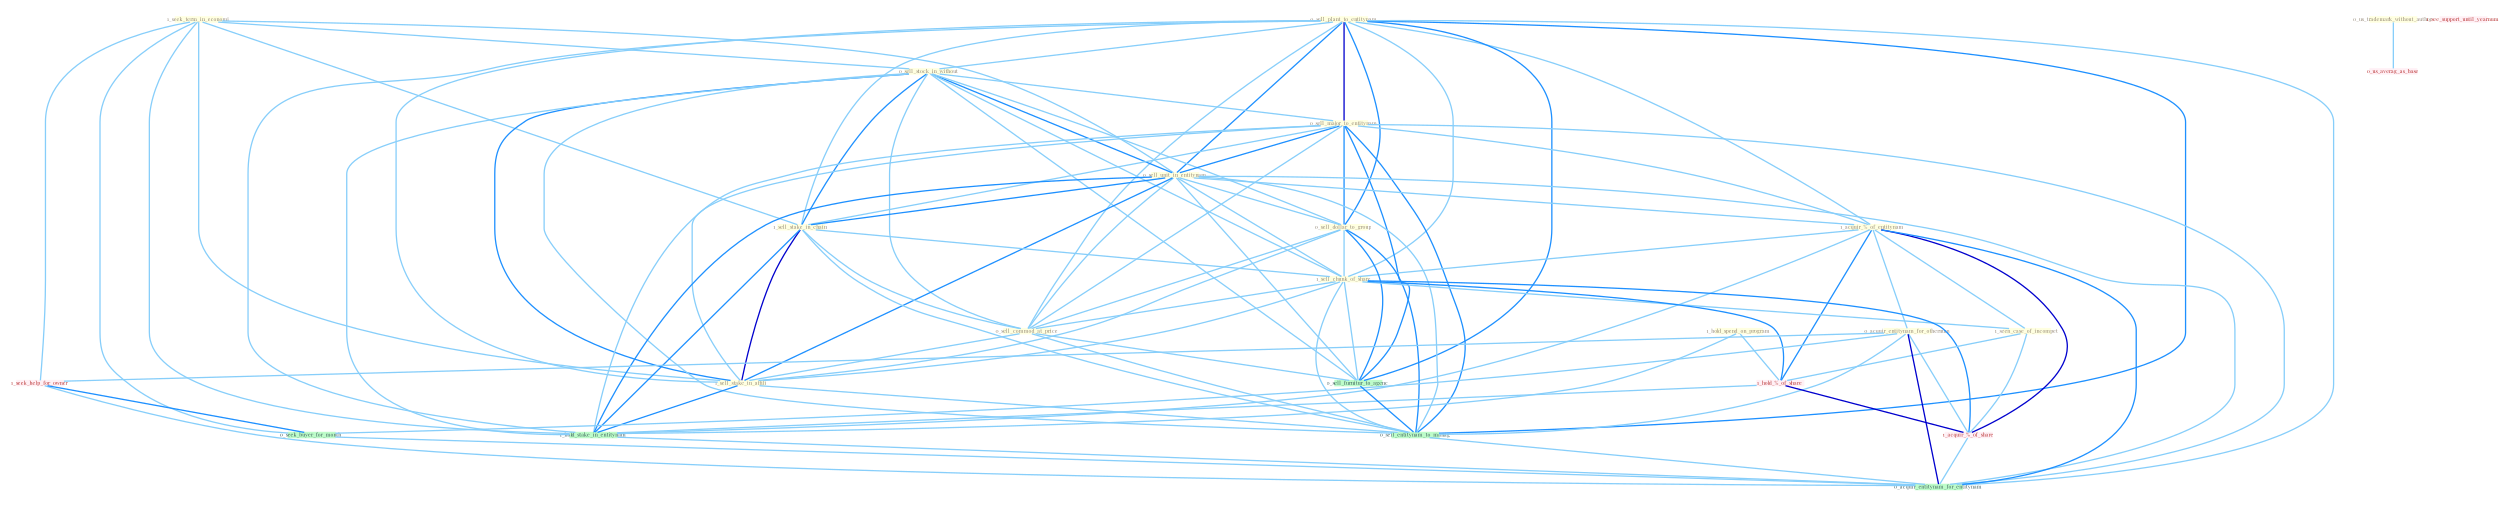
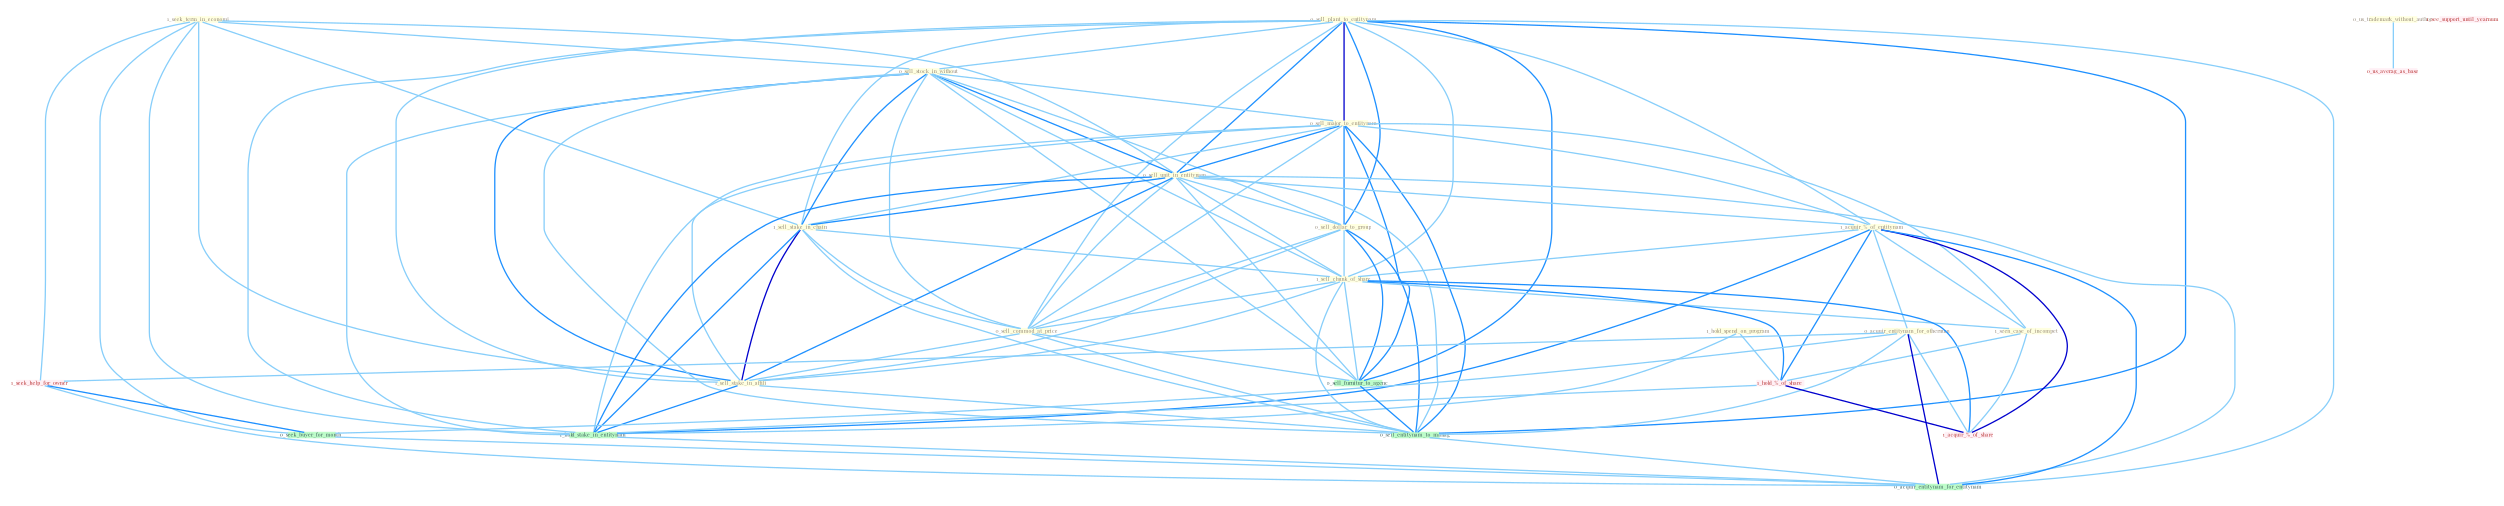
  graph {
    fontname="Playfair Display"
    node [color="#ffffe0" fixedsize=true fontcolor="#8b7d6b" fontname="Playfair Display" fontsize=4 shape=polygon style=filled]
    edge [color="#87cefa" fontname="Playfair Display" w=1]
    "0_sell_plant_to_entitynam " [height=.06 width=.5]
    "1_seek_term_in_economi " [height=.06 width=.5]
    n3 [height=.06 label="0_sell_stock_in_without" width=.5]
    "0_sell_major_to_entitynam " [height=.06 width=.5]
    "0_sell_unit_in_entitynam " [height=.06 width=.5]
    "1_hold_spend_on_program " [height=.06 width=.5]
    "1_acquir_%_of_entitynam " [height=.06 width=.5]
    "1_sell_stake_in_chain " [height=.06 width=.5]
    "0_sell_dollar_to_group " [height=.06 width=.5]
    "1_sell_chunk_of_share " [height=.06 width=.5]
    "0_sell_commod_at_price " [height=.06 width=.5]
    "1_sell_stake_in_affili " [height=.06 width=.5]
    "1_seen_case_of_incompet " [height=.06 width=.5]
    "0_us_trademark_without_author " [height=.06 width=.5]
    "0_acquir_entitynam_for_othernum " [height=.06 width=.5]
    "1_hold_%_of_share " [color="#fff0f5" fontcolor="#b22222" height=.06 width=.5]
    "1_seek_help_for_owner " [color="#fff0f5" fontcolor="#b22222" height=.06 width=.5]
    "1_acquir_%_of_share " [color="#fff0f5" fontcolor="#b22222" height=.06 width=.5]
    "1_see_support_until_yearnum " [color="#fff0f5" fontcolor="#b22222" height=.06 width=.5]
    "0_us_averag_as_base " [color="#fff0f5" fontcolor="#b22222" height=.06 width=.5]
    "1_hold_stake_in_entitynam " [color="#BDFCC9" fontcolor="#2f4f4f" height=.06 width=.5]
    "0_sell_furnitur_to_agenc " [color="#BDFCC9" fontcolor="#2f4f4f" height=.06 width=.5]
    "0_sell_entitynam_to_manag " [color="#BDFCC9" fontcolor="#2f4f4f" height=.06 width=.5]
    "0_acquir_entitynam_for_entitynam " [color="#BDFCC9" fontcolor="#2f4f4f" height=.06 width=.5]
    "0_seek_buyer_for_month " [color="#BDFCC9" fontcolor="#2f4f4f" height=.06 width=.5]
    subgraph sub_1 {
      "0_sell_plant_to_entitynam "
      "1_seek_term_in_economi "
      n3
      "0_sell_major_to_entitynam "
      "0_sell_unit_in_entitynam "
      "1_hold_spend_on_program "
      "1_acquir_%_of_entitynam "
      "1_sell_stake_in_chain "
      "0_sell_dollar_to_group "
      "1_sell_chunk_of_share "
      "0_sell_commod_at_price "
      "1_sell_stake_in_affili "
      "1_seen_case_of_incompet "
      "0_us_trademark_without_author "
      "0_acquir_entitynam_for_othernum "
    }
    subgraph sub_2 {
      "1_hold_%_of_share "
      "1_seek_help_for_owner "
      "1_acquir_%_of_share "
      "1_see_support_until_yearnum "
      "0_us_averag_as_base "
    }
    "0_sell_plant_to_entitynam " -- n3
    "0_sell_plant_to_entitynam " -- "0_sell_major_to_entitynam " [color="#0000cd" w=3]
    "0_sell_plant_to_entitynam " -- "0_sell_unit_in_entitynam " [color="#1e90ff" w=2]
    "0_sell_plant_to_entitynam " -- "1_acquir_%_of_entitynam "
    "0_sell_plant_to_entitynam " -- "1_sell_stake_in_chain "
    "0_sell_plant_to_entitynam " -- "0_sell_dollar_to_group " [color="#1e90ff" w=2]
    "0_sell_plant_to_entitynam " -- "1_sell_chunk_of_share "
    "0_sell_plant_to_entitynam " -- "0_sell_commod_at_price "
    "0_sell_plant_to_entitynam " -- "1_sell_stake_in_affili "
    "0_sell_plant_to_entitynam " -- "1_hold_stake_in_entitynam "
    "0_sell_plant_to_entitynam " -- "0_sell_furnitur_to_agenc " [color="#1e90ff" w=2]
    "0_sell_plant_to_entitynam " -- "0_sell_entitynam_to_manag " [color="#1e90ff" w=2]
    "0_sell_plant_to_entitynam " -- "0_acquir_entitynam_for_entitynam "
    "1_seek_term_in_economi " -- n3
    "1_seek_term_in_economi " -- "0_sell_unit_in_entitynam "
    "1_seek_term_in_economi " -- "1_sell_stake_in_chain "
    "1_seek_term_in_economi " -- "1_sell_stake_in_affili "
    "1_seek_term_in_economi " -- "1_seek_help_for_owner "
    "1_seek_term_in_economi " -- "1_hold_stake_in_entitynam "
    "1_seek_term_in_economi " -- "0_seek_buyer_for_month "
    n3 -- "0_sell_major_to_entitynam "
    n3 -- "0_sell_unit_in_entitynam " [color="#1e90ff" w=2]
    n3 -- "1_sell_stake_in_chain " [color="#1e90ff" w=2]
    n3 -- "0_sell_dollar_to_group "
    n3 -- "1_sell_chunk_of_share "
    n3 -- "0_sell_commod_at_price "
    n3 -- "1_sell_stake_in_affili " [color="#1e90ff" w=2]
    n3 -- "1_hold_stake_in_entitynam "
    n3 -- "0_sell_furnitur_to_agenc "
    n3 -- "0_sell_entitynam_to_manag "
    "0_sell_major_to_entitynam " -- "0_sell_unit_in_entitynam " [color="#1e90ff" w=2]
    "0_sell_major_to_entitynam " -- "1_acquir_%_of_entitynam "
    "0_sell_major_to_entitynam " -- "1_sell_stake_in_chain "
    "0_sell_major_to_entitynam " -- "0_sell_dollar_to_group " [color="#1e90ff" w=2]
    "0_sell_major_to_entitynam " -- "0_sell_commod_at_price "
    "0_sell_major_to_entitynam " -- "1_sell_stake_in_affili "
    "0_sell_major_to_entitynam " -- "1_hold_stake_in_entitynam "
    "0_sell_major_to_entitynam " -- "0_sell_furnitur_to_agenc " [color="#1e90ff" w=2]
    "0_sell_major_to_entitynam " -- "0_sell_entitynam_to_manag " [color="#1e90ff" w=2]
-   "0_sell_major_to_entitynam " -- "0_acquir_entitynam_for_entitynam "
+   "0_sell_major_to_entitynam " -- "1_seen_case_of_incompet "
    "0_sell_unit_in_entitynam " -- "1_acquir_%_of_entitynam "
    "0_sell_unit_in_entitynam " -- "1_sell_stake_in_chain " [color="#1e90ff" w=2]
    "0_sell_unit_in_entitynam " -- "0_sell_dollar_to_group "
    "0_sell_unit_in_entitynam " -- "1_sell_chunk_of_share "
    "0_sell_unit_in_entitynam " -- "0_sell_commod_at_price "
    "0_sell_unit_in_entitynam " -- "1_sell_stake_in_affili " [color="#1e90ff" w=2]
    "0_sell_unit_in_entitynam " -- "1_hold_stake_in_entitynam " [color="#1e90ff" w=2]
    "0_sell_unit_in_entitynam " -- "0_sell_furnitur_to_agenc "
    "0_sell_unit_in_entitynam " -- "0_sell_entitynam_to_manag "
    "0_sell_unit_in_entitynam " -- "0_acquir_entitynam_for_entitynam "
    "1_hold_spend_on_program " -- "1_hold_%_of_share "
    "1_hold_spend_on_program " -- "1_hold_stake_in_entitynam "
    "1_acquir_%_of_entitynam " -- "1_sell_chunk_of_share "
    "1_acquir_%_of_entitynam " -- "1_seen_case_of_incompet "
    "1_acquir_%_of_entitynam " -- "0_acquir_entitynam_for_othernum "
    "1_acquir_%_of_entitynam " -- "1_hold_%_of_share " [color="#1e90ff" w=2]
    "1_acquir_%_of_entitynam " -- "1_acquir_%_of_share " [color="#0000cd" w=3]
-   "1_acquir_%_of_entitynam " -- "1_hold_stake_in_entitynam "
+   "1_acquir_%_of_entitynam " -- "1_hold_stake_in_entitynam " [color="#1e90ff"]
    "1_acquir_%_of_entitynam " -- "0_acquir_entitynam_for_entitynam " [color="#1e90ff" w=2]
    "1_sell_stake_in_chain " -- "1_sell_chunk_of_share "
    "1_sell_stake_in_chain " -- "0_sell_commod_at_price "
    "1_sell_stake_in_chain " -- "1_sell_stake_in_affili " [color="#0000cd" w=3]
    "1_sell_stake_in_chain " -- "1_hold_stake_in_entitynam " [color="#1e90ff" w=2]
    "1_sell_stake_in_chain " -- "0_sell_entitynam_to_manag "
    "0_sell_dollar_to_group " -- "1_sell_chunk_of_share "
    "0_sell_dollar_to_group " -- "0_sell_commod_at_price "
    "0_sell_dollar_to_group " -- "1_sell_stake_in_affili "
    "0_sell_dollar_to_group " -- "0_sell_furnitur_to_agenc " [color="#1e90ff" w=2]
    "0_sell_dollar_to_group " -- "0_sell_entitynam_to_manag " [color="#1e90ff" w=2]
    "1_sell_chunk_of_share " -- "0_sell_commod_at_price "
    "1_sell_chunk_of_share " -- "1_sell_stake_in_affili "
    "1_sell_chunk_of_share " -- "1_seen_case_of_incompet "
    "1_sell_chunk_of_share " -- "1_hold_%_of_share " [color="#1e90ff" w=2]
    "1_sell_chunk_of_share " -- "1_acquir_%_of_share " [color="#1e90ff" w=2]
    "1_sell_chunk_of_share " -- "0_sell_furnitur_to_agenc "
    "1_sell_chunk_of_share " -- "0_sell_entitynam_to_manag "
    "0_sell_commod_at_price " -- "1_sell_stake_in_affili "
    "0_sell_commod_at_price " -- "0_sell_furnitur_to_agenc "
    "0_sell_commod_at_price " -- "0_sell_entitynam_to_manag "
    "1_sell_stake_in_affili " -- "1_hold_stake_in_entitynam " [color="#1e90ff" w=2]
    "1_sell_stake_in_affili " -- "0_sell_entitynam_to_manag "
    "1_seen_case_of_incompet " -- "1_hold_%_of_share "
    "1_seen_case_of_incompet " -- "1_acquir_%_of_share "
    "0_us_trademark_without_author " -- "0_us_averag_as_base "
    "0_acquir_entitynam_for_othernum " -- "1_seek_help_for_owner "
    "0_acquir_entitynam_for_othernum " -- "1_acquir_%_of_share "
    "0_acquir_entitynam_for_othernum " -- "0_sell_entitynam_to_manag "
    "0_acquir_entitynam_for_othernum " -- "0_acquir_entitynam_for_entitynam " [color="#0000cd" w=3]
    "0_acquir_entitynam_for_othernum " -- "0_seek_buyer_for_month "
    "1_hold_%_of_share " -- "1_acquir_%_of_share " [color="#0000cd" w=3]
    "1_hold_%_of_share " -- "1_hold_stake_in_entitynam "
    "1_seek_help_for_owner " -- "0_acquir_entitynam_for_entitynam "
    "1_seek_help_for_owner " -- "0_seek_buyer_for_month " [color="#1e90ff" w=2]
-   "1_acquir_%_of_share " -- "0_acquir_entitynam_for_entitynam "
    "1_hold_stake_in_entitynam " -- "0_acquir_entitynam_for_entitynam "
    "0_sell_furnitur_to_agenc " -- "0_sell_entitynam_to_manag " [color="#1e90ff" w=2]
    "0_sell_entitynam_to_manag " -- "0_acquir_entitynam_for_entitynam "
    "0_seek_buyer_for_month " -- "0_acquir_entitynam_for_entitynam "
  }
